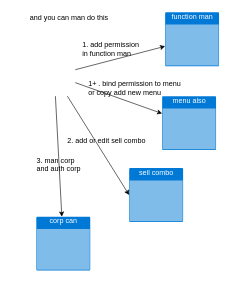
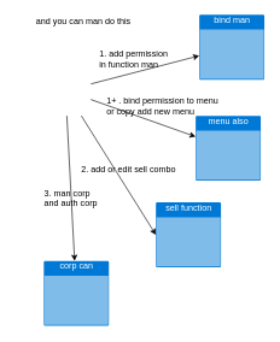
  <mxCell id="0" />
  <mxCell id="1" parent="0" />
  <mxCell id="2" value="and you can man do this" style="text;html=1;strokeColor=none;fillColor=none;align=center;verticalAlign=middle;whiteSpace=wrap;rounded=0;" vertex="1" parent="1"><mxGeometry x="20" y="20" width="190" height="20" as="geometry" /></mxCell>
  <mxCell id="3" style="edgeStyle=none;rounded=0;orthogonalLoop=1;jettySize=auto;html=1;" edge="1" parent="1" source="7" target="8"><mxGeometry relative="1" as="geometry" /></mxCell>
  <mxCell id="4" style="edgeStyle=none;rounded=0;orthogonalLoop=1;jettySize=auto;html=1;" edge="1" parent="1" source="7" target="10"><mxGeometry relative="1" as="geometry" /></mxCell>
  <mxCell id="5" style="edgeStyle=none;rounded=0;orthogonalLoop=1;jettySize=auto;html=1;entryX=0;entryY=0.5;entryDx=0;entryDy=0;entryPerimeter=0;" edge="1" parent="1" source="7" target="12"><mxGeometry relative="1" as="geometry" /></mxCell>
  <mxCell id="6" style="edgeStyle=none;rounded=0;orthogonalLoop=1;jettySize=auto;html=1;" edge="1" parent="1" source="7" target="14"><mxGeometry relative="1" as="geometry" /></mxCell>
  <mxCell id="7" value="" style="shape=image;html=1;verticalAlign=top;verticalLabelPosition=bottom;labelBackgroundColor=#ffffff;imageAspect=0;aspect=fixed;image=https://cdn3.iconfinder.com/data/icons/animals-105/150/icon_animal_cachorro-128.png" vertex="1" parent="1"><mxGeometry x="55" y="90" width="70" height="70" as="geometry" /></mxCell>
- <mxCell id="8" value="function man" style="html=1;strokeColor=none;fillColor=#0079D6;labelPosition=center;verticalLabelPosition=middle;verticalAlign=top;align=center;fontSize=12;outlineConnect=0;spacingTop=-6;fontColor=#FFFFFF;shape=mxgraph.sitemap.page;" vertex="1" parent="1"><mxGeometry x="275" y="20" width="90" height="90" as="geometry" /></mxCell>
+ <mxCell id="8" value="bind man" style="html=1;strokeColor=none;fillColor=#0079D6;labelPosition=center;verticalLabelPosition=middle;verticalAlign=top;align=center;fontSize=12;outlineConnect=0;spacingTop=-6;fontColor=#FFFFFF;shape=mxgraph.sitemap.page;" vertex="1" parent="1"><mxGeometry x="275" y="20" width="90" height="90" as="geometry" /></mxCell>
  <mxCell id="9" value="1. add permission&lt;br&gt;in function man" style="text;html=1;resizable=0;points=[];autosize=1;align=left;verticalAlign=top;spacingTop=-4;" vertex="1" parent="1"><mxGeometry x="135" y="65" width="110" height="30" as="geometry" /></mxCell>
  <mxCell id="10" value="menu also" style="html=1;strokeColor=none;fillColor=#0079D6;labelPosition=center;verticalLabelPosition=middle;verticalAlign=top;align=center;fontSize=12;outlineConnect=0;spacingTop=-6;fontColor=#FFFFFF;shape=mxgraph.sitemap.page;" vertex="1" parent="1"><mxGeometry x="270" y="160" width="90" height="90" as="geometry" /></mxCell>
  <mxCell id="11" value="1+ . bind permission to menu&lt;br&gt;or copy add new menu" style="text;html=1;resizable=0;points=[];autosize=1;align=left;verticalAlign=top;spacingTop=-4;" vertex="1" parent="1"><mxGeometry x="145" y="130" width="170" height="30" as="geometry" /></mxCell>
- <mxCell id="12" value="sell combo" style="html=1;strokeColor=none;fillColor=#0079D6;labelPosition=center;verticalLabelPosition=middle;verticalAlign=top;align=center;fontSize=12;outlineConnect=0;spacingTop=-6;fontColor=#FFFFFF;shape=mxgraph.sitemap.page;" vertex="1" parent="1"><mxGeometry x="215" y="280" width="90" height="90" as="geometry" /></mxCell>
+ <mxCell id="12" value="sell function" style="html=1;strokeColor=none;fillColor=#0079D6;labelPosition=center;verticalLabelPosition=middle;verticalAlign=top;align=center;fontSize=12;outlineConnect=0;spacingTop=-6;fontColor=#FFFFFF;shape=mxgraph.sitemap.page;" vertex="1" parent="1"><mxGeometry x="215" y="280" width="90" height="90" as="geometry" /></mxCell>
  <mxCell id="13" value="2. add or edit sell combo" style="text;html=1;resizable=0;points=[];autosize=1;align=left;verticalAlign=top;spacingTop=-4;" vertex="1" parent="1"><mxGeometry x="110" y="225" width="150" height="10" as="geometry" /></mxCell>
  <mxCell id="14" value="corp can" style="html=1;strokeColor=none;fillColor=#0079D6;labelPosition=center;verticalLabelPosition=middle;verticalAlign=top;align=center;fontSize=12;outlineConnect=0;spacingTop=-6;fontColor=#FFFFFF;shape=mxgraph.sitemap.page;" vertex="1" parent="1"><mxGeometry x="60" y="361.067" width="90" height="90" as="geometry" /></mxCell>
  <mxCell id="15" value="3. man corp&amp;nbsp;&lt;br&gt;and auth corp" style="text;html=1;resizable=0;points=[];autosize=1;align=left;verticalAlign=top;spacingTop=-4;" vertex="1" parent="1"><mxGeometry x="59" y="258" width="90" height="30" as="geometry" /></mxCell>
